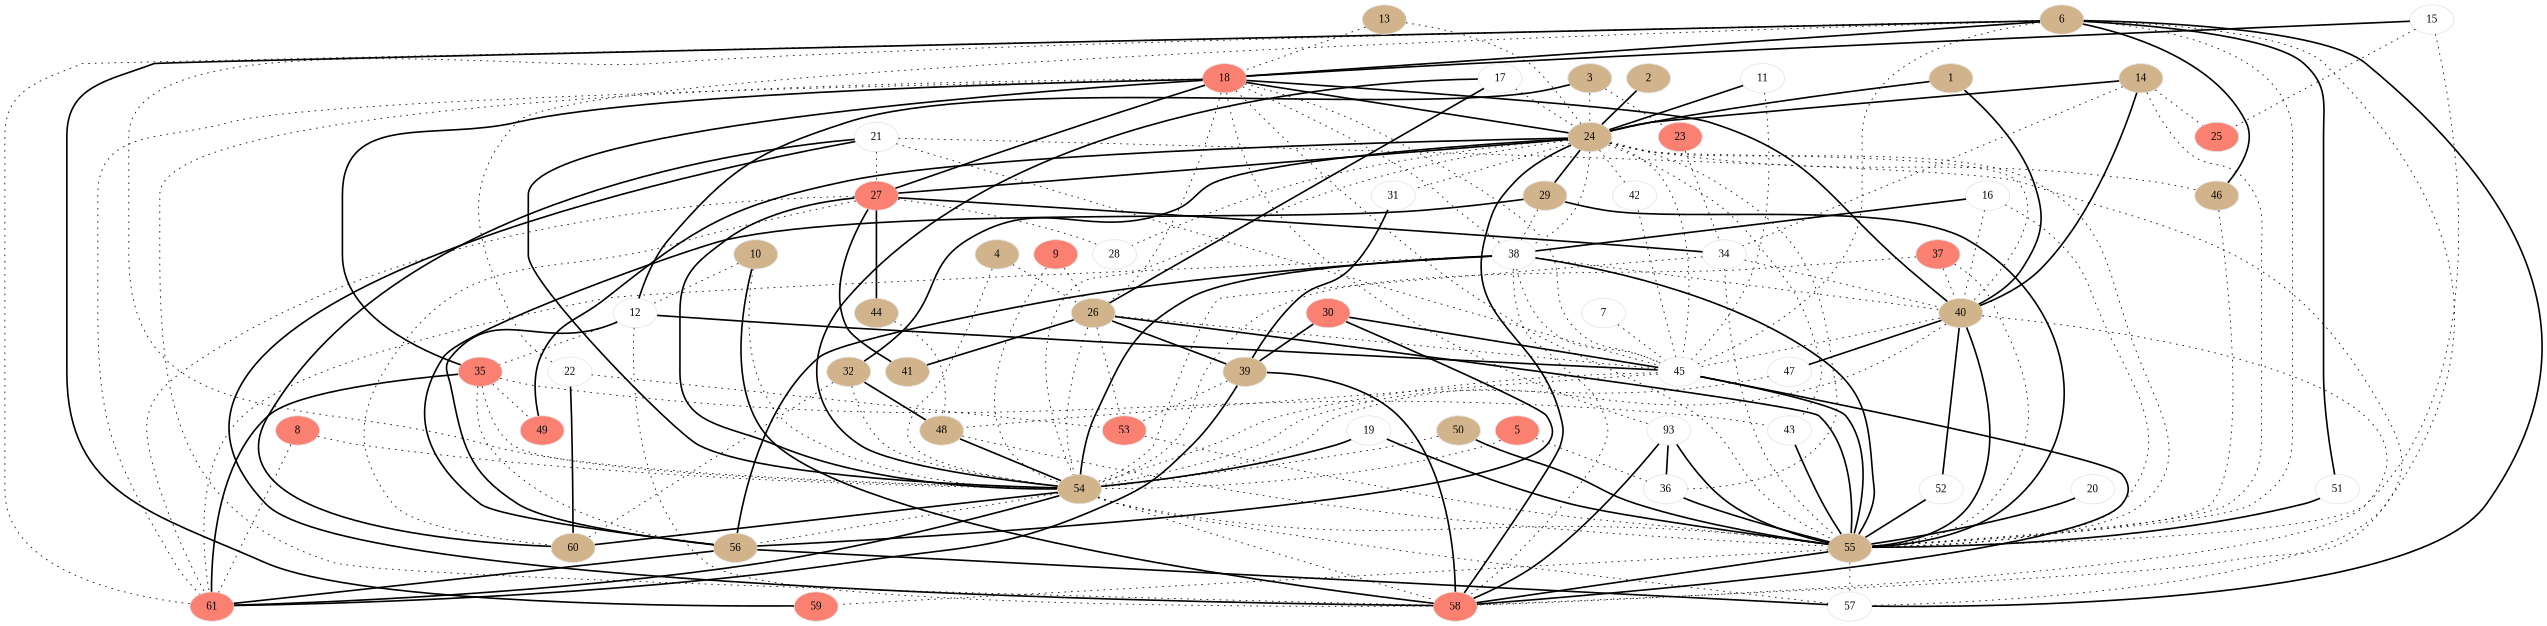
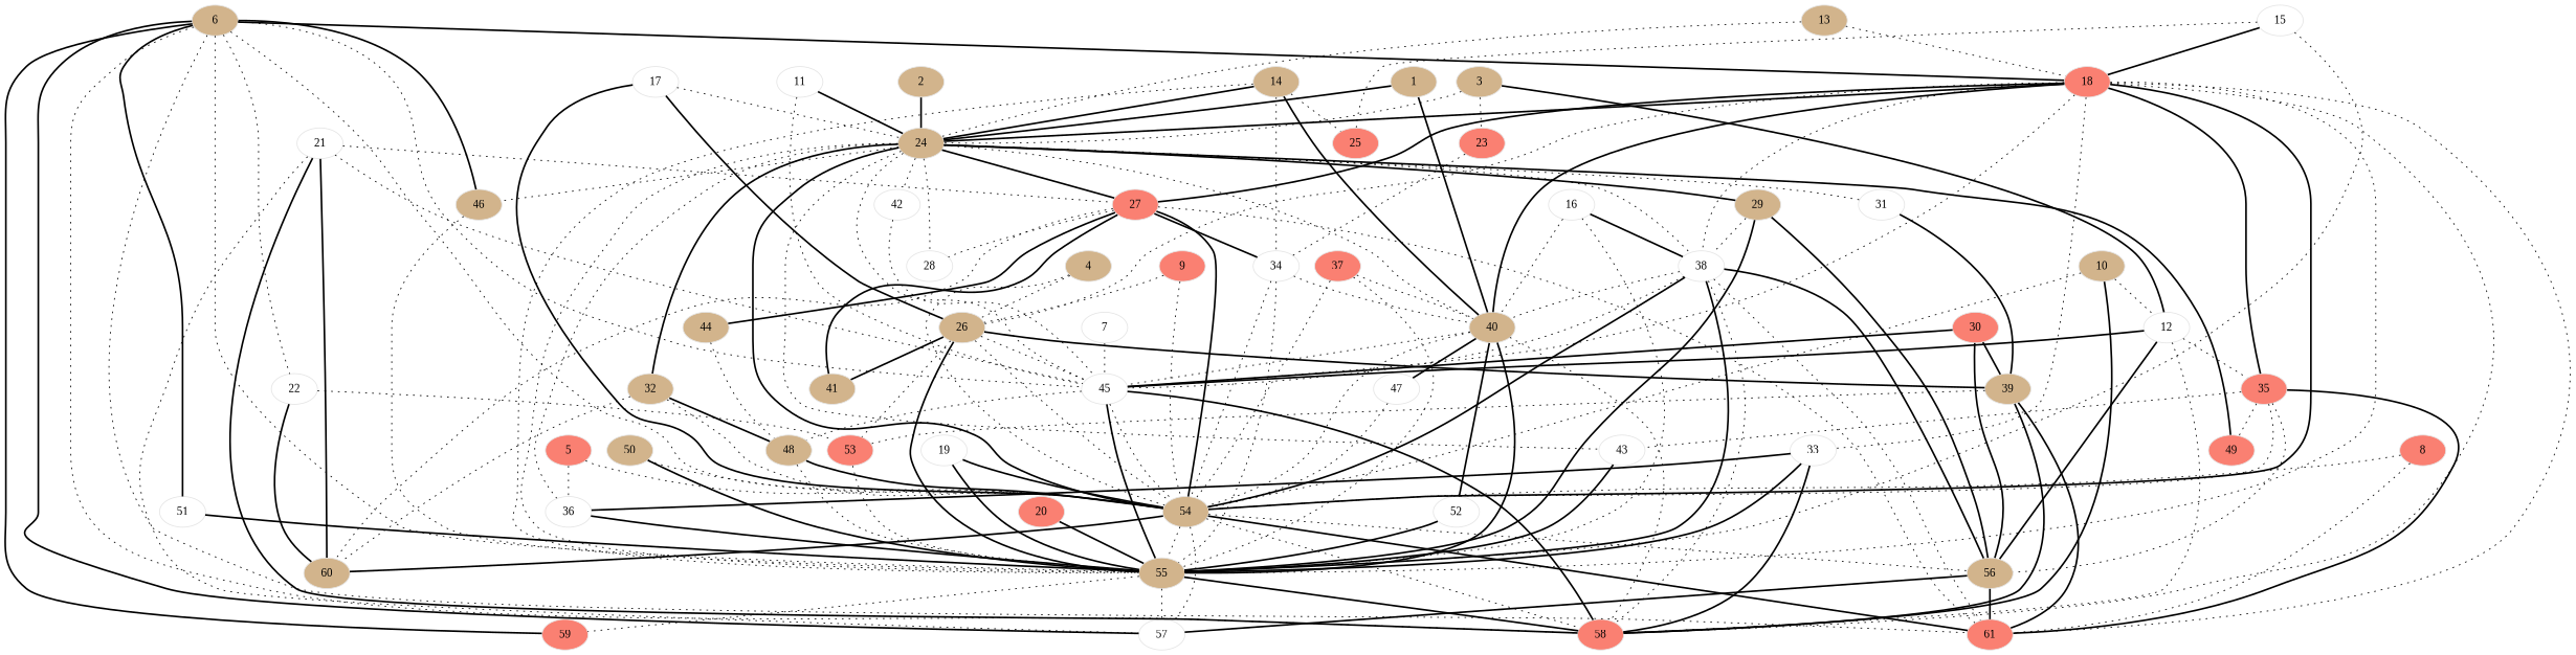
  graph {
    fontname="Liberation Serif"
    node [color=gray90 fillcolor=tan fontname="Liberation Serif" style=filled]
    edge [fontname="Liberation Serif" style=dotted weight=1.0]
    1
    24
    40
    54
    36 [fillcolor=white]
    45 [fillcolor=white]
    46
    49 [fillcolor=salmon]
    55
    58 [fillcolor=salmon]
    38 [fillcolor=white]
    27 [fillcolor=salmon]
    28 [fillcolor=white]
    29
    31 [fillcolor=white]
    32
    42 [fillcolor=white]
    43 [fillcolor=white]
    47 [fillcolor=white]
    52 [fillcolor=white]
    2
    3
    12 [fillcolor=white]
    23 [fillcolor=salmon]
    35 [fillcolor=salmon]
    56
    34 [fillcolor=white]
    4
    26
    53 [fillcolor=salmon]
    39
    41
    57 [fillcolor=white]
    61 [fillcolor=salmon]
    60
    5 [fillcolor=salmon]
    6
    18 [fillcolor=salmon]
    22 [fillcolor=white]
    51 [fillcolor=white]
    59 [fillcolor=salmon]
-   33 [fillcolor=white label=93]
+   33 [fillcolor=white]
    48
    7 [fillcolor=white]
    8 [fillcolor=salmon]
    9 [fillcolor=salmon]
    10
    11 [fillcolor=white]
    13
    14
    25 [fillcolor=salmon]
    15 [fillcolor=white]
    16 [fillcolor=white]
    17 [fillcolor=white]
    44
    19 [fillcolor=white]
-   20 [fillcolor=white]
+   20 [fillcolor=salmon]
    21 [fillcolor=white]
    30 [fillcolor=salmon]
    37 [fillcolor=salmon]
    50
    1 -- 24 [style=bold]
    1 -- 40 [style=bold]
    24 -- 40
-   24 -- 54 [weight=2.0]
+   24 -- 54 [style=bold weight=2.0]
    24 -- 36 [weight=2.0]
    24 -- 45
    24 -- 46
    24 -- 49 [style=bold]
    24 -- 55 [weight=2.0]
-   24 -- 58 [style=bold]
    24 -- 38
    24 -- 27 [style=bold]
    24 -- 28
    24 -- 29 [style=bold]
    24 -- 31
    24 -- 32 [style=bold]
    24 -- 42
    24 -- 43
    40 -- 54 [weight=2.0]
    40 -- 45
    40 -- 55 [style=bold weight=2.0]
    40 -- 58
    40 -- 47 [style=bold]
    40 -- 52 [style=bold]
    54 -- 55 [weight=4.0]
    54 -- 58 [weight=3.0]
    54 -- 56
    54 -- 57
    54 -- 61 [style=bold]
    54 -- 60 [style=bold]
    36 -- 55 [style=bold]
    45 -- 54 [weight=3.0]
    45 -- 55 [style=bold weight=2.0]
    45 -- 58 [style=bold]
    45 -- 48
    46 -- 55
    55 -- 58 [style=bold weight=2.0]
    55 -- 57
    55 -- 59
    38 -- 40
    38 -- 54 [style=bold weight=2.0]
    38 -- 45
    38 -- 55 [style=bold weight=2.0]
    38 -- 58
    38 -- 56 [style=bold]
    38 -- 61
    27 -- 54 [style=bold weight=2.0]
    27 -- 28
    27 -- 34 [style=bold]
    27 -- 41 [style=bold]
    27 -- 61
    27 -- 60
    27 -- 44 [style=bold]
    29 -- 55 [style=bold]
    29 -- 38
    29 -- 56 [style=bold]
    31 -- 39 [style=bold]
    32 -- 54
    32 -- 60
    32 -- 48 [style=bold]
    42 -- 45
    43 -- 55 [style=bold]
    47 -- 54
    52 -- 55 [style=bold]
    2 -- 24 [style=bold]
    3 -- 24 [weight=2.0]
    3 -- 12 [style=bold]
    3 -- 23
    12 -- 45 [style=bold]
    12 -- 58
    12 -- 35
    12 -- 56 [style=bold]
    23 -- 34
    35 -- 54 [weight=2.0]
    35 -- 49
    35 -- 43
    35 -- 56
    35 -- 61 [style=bold]
    56 -- 57 [style=bold]
    56 -- 61 [style=bold]
    34 -- 40
    34 -- 54 [weight=2.0]
    34 -- 55
    4 -- 54
    4 -- 26
    26 -- 54
    26 -- 45
    26 -- 55 [style=bold weight=2.0]
    26 -- 53
    26 -- 39 [style=bold]
    26 -- 41 [style=bold]
    53 -- 55
    39 -- 58 [style=bold]
    39 -- 53
    39 -- 61 [style=bold]
    5 -- 54 [weight=2.0]
    5 -- 36
    6 -- 54
    6 -- 45
    6 -- 46 [style=bold]
    6 -- 55 [weight=2.0]
    6 -- 58
    6 -- 57 [style=bold]
    6 -- 61
    6 -- 18 [style=bold]
    6 -- 22
    6 -- 51 [style=bold]
    6 -- 59 [style=bold]
    18 -- 24 [style=bold]
    18 -- 40 [style=bold]
    18 -- 54 [style=bold weight=2.0]
    18 -- 45
    18 -- 55 [weight=2.0]
    18 -- 58
    18 -- 38
    18 -- 27 [style=bold weight=2.0]
    18 -- 35 [style=bold weight=2.0]
    18 -- 26
    18 -- 61
    18 -- 33
    22 -- 53
    22 -- 60 [style=bold]
    51 -- 55 [style=bold]
    33 -- 36 [style=bold]
    33 -- 55 [style=bold]
    33 -- 58 [style=bold]
    48 -- 54 [style=bold]
    48 -- 55 [weight=2.0]
    7 -- 45
    8 -- 54
    8 -- 61
    9 -- 54
    9 -- 26
    10 -- 54
    10 -- 58 [style=bold]
    10 -- 12
    11 -- 24 [style=bold]
    11 -- 45
    13 -- 24
    13 -- 18
    14 -- 24 [style=bold]
    14 -- 40 [style=bold]
    14 -- 55
    14 -- 34
    14 -- 25
    15 -- 55 [weight=2.0]
    15 -- 18 [style=bold]
    15 -- 25
    16 -- 40
    16 -- 55
    16 -- 38 [style=bold]
    17 -- 24
    17 -- 54 [style=bold]
    17 -- 26 [style=bold]
    44 -- 48
    19 -- 54 [style=bold]
    19 -- 55 [style=bold]
    20 -- 55 [style=bold]
    21 -- 45
    21 -- 58 [style=bold]
    21 -- 27
    21 -- 57
    21 -- 60 [style=bold]
    30 -- 45 [style=bold]
    30 -- 56 [style=bold]
    30 -- 39 [style=bold]
    37 -- 40
    37 -- 54
    37 -- 55
    50 -- 54
    50 -- 55 [style=bold]
  }
